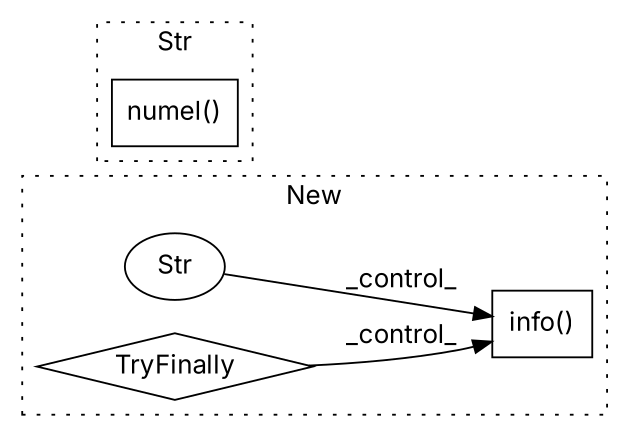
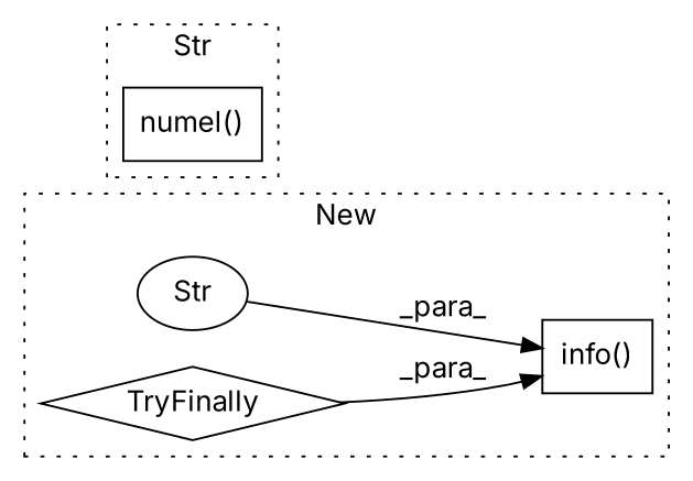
  digraph {
    fontname=Inter
    rankdir=LR
    node [a=75 fontname=Inter shape=box]
    edge [fontname=Inter]
    n1 [l="12,1" label="info()" s="3535,3606"]
    n2 [a=66 l=59 label=Str s=3547 shape=ellipse]
    n3 [a=64 l=17 label=TryFinally s=3462 shape=diamond]
    n4 [l=13 label="numel()" s=2640]
    subgraph cluster_1 {
      label=New
      style=dotted
      n1
      n2
      n3
    }
    subgraph cluster_2 {
      label=Str
      style=dotted
      n4
    }
-   n2 -> n1 [label=_control_]
-   n3 -> n1 [label=_control_]
+   n2 -> n1 [label=_para_]
+   n3 -> n1 [label=_para_]
  }
